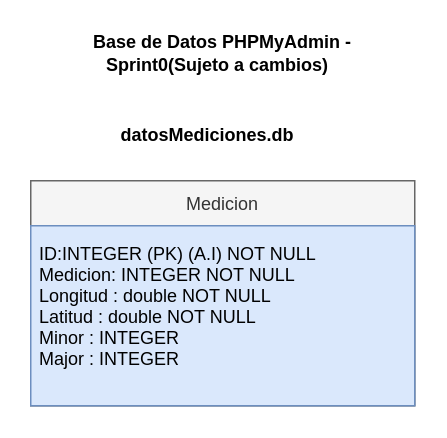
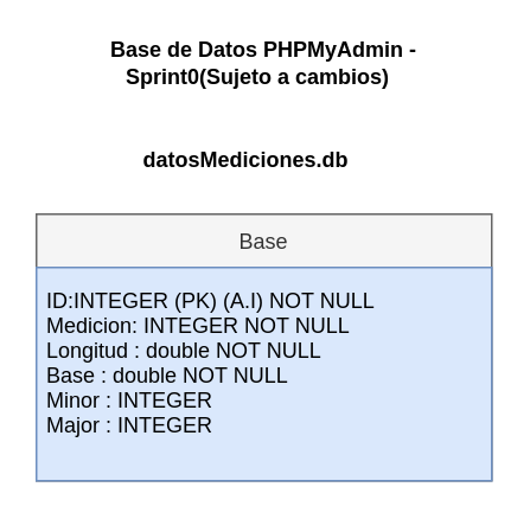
  <mxCell id="0" />
  <mxCell id="1" parent="0" />
  <mxCell id="2" value="&lt;b&gt;Base de Datos PHPMyAdmin - Sprint0(Sujeto a cambios)&amp;nbsp;&lt;/b&gt;&amp;nbsp;" style="text;html=1;strokeColor=none;fillColor=none;align=center;verticalAlign=middle;whiteSpace=wrap;rounded=0;" vertex="1" parent="1"><mxGeometry x="38" y="20" width="220" height="30" as="geometry" /></mxCell>
  <mxCell id="3" value="&lt;b&gt;datosMediciones.db&lt;/b&gt;" style="text;html=1;strokeColor=none;fillColor=none;align=center;verticalAlign=middle;whiteSpace=wrap;rounded=0;" vertex="1" parent="1"><mxGeometry x="108" y="75" width="60" height="30" as="geometry" /></mxCell>
- <mxCell id="4" value="Medicion" style="swimlane;fontStyle=0;childLayout=stackLayout;horizontal=1;startSize=30;horizontalStack=0;resizeParent=1;resizeParentMax=0;resizeLast=0;collapsible=1;marginBottom=0;fillColor=#f5f5f5;fontColor=#333333;strokeColor=#666666;" vertex="1" parent="1"><mxGeometry x="20" y="120" width="256" height="150" as="geometry" /></mxCell>
- <mxCell id="5" value="ID:INTEGER (PK) (A.I) NOT NULL&#10;Medicion: INTEGER NOT NULL&#10;Longitud : double NOT NULL&#10;Latitud : double NOT NULL&#10;Minor : INTEGER&#10;Major : INTEGER&#10;" style="text;strokeColor=#6c8ebf;fillColor=#dae8fc;align=left;verticalAlign=middle;spacingLeft=4;spacingRight=4;overflow=hidden;points=[[0,0.5],[1,0.5]];portConstraint=eastwest;rotatable=0;" vertex="1" parent="4"><mxGeometry y="30" width="256" height="120" as="geometry" /></mxCell>
+ <mxCell id="4" value="Base" style="swimlane;fontStyle=0;childLayout=stackLayout;horizontal=1;startSize=30;horizontalStack=0;resizeParent=1;resizeParentMax=0;resizeLast=0;collapsible=1;marginBottom=0;fillColor=#f5f5f5;fontColor=#333333;strokeColor=#666666;" vertex="1" parent="1"><mxGeometry x="20" y="120" width="256" height="150" as="geometry" /></mxCell>
+ <mxCell id="5" value="ID:INTEGER (PK) (A.I) NOT NULL&#10;Medicion: INTEGER NOT NULL&#10;Longitud : double NOT NULL&#10;Base : double NOT NULL&#10;Minor : INTEGER&#10;Major : INTEGER&#10;" style="text;strokeColor=#6c8ebf;fillColor=#dae8fc;align=left;verticalAlign=middle;spacingLeft=4;spacingRight=4;overflow=hidden;points=[[0,0.5],[1,0.5]];portConstraint=eastwest;rotatable=0;" vertex="1" parent="4"><mxGeometry y="30" width="256" height="120" as="geometry" /></mxCell>
